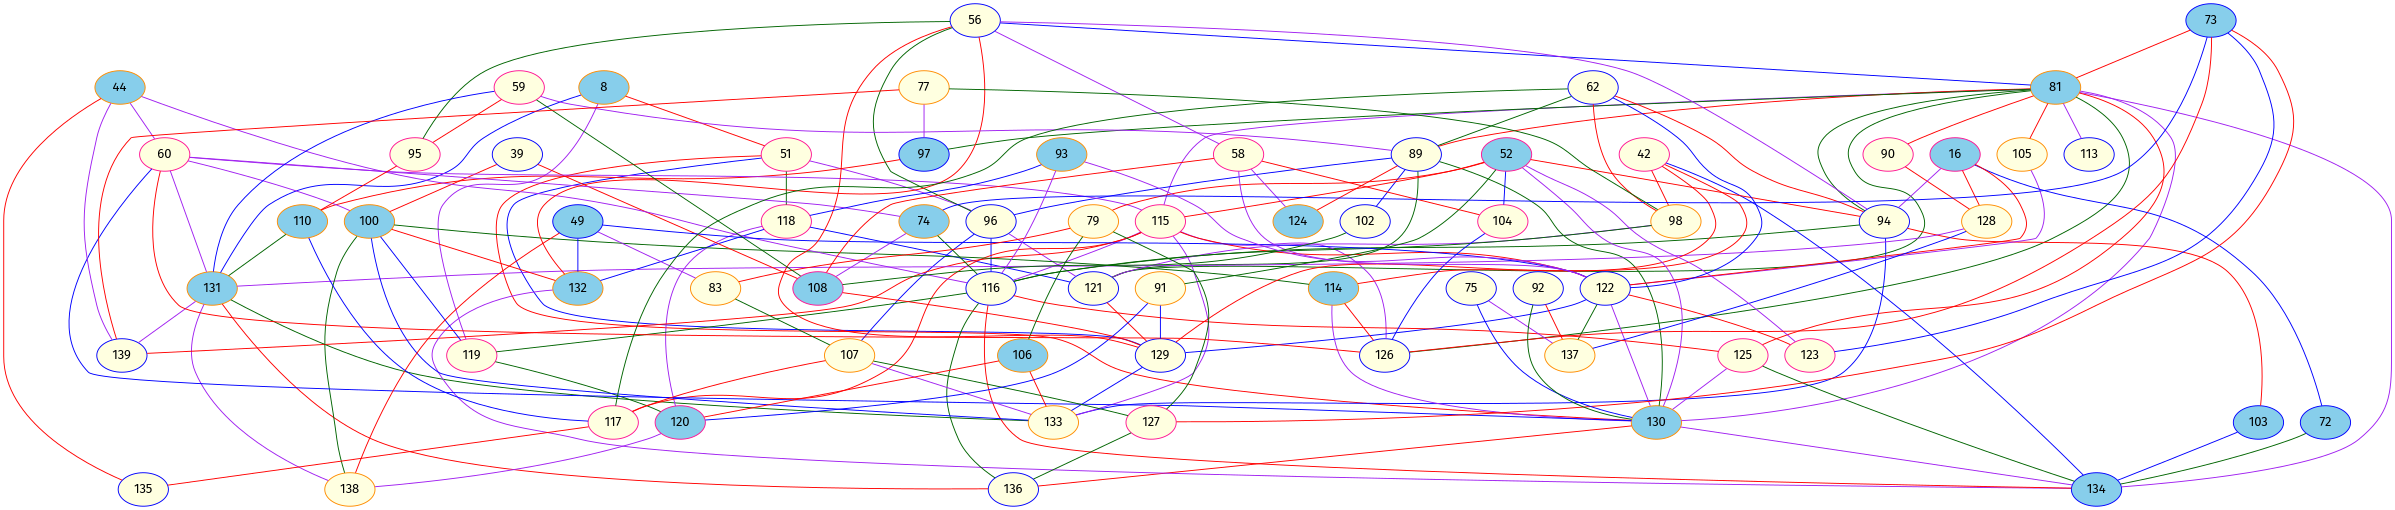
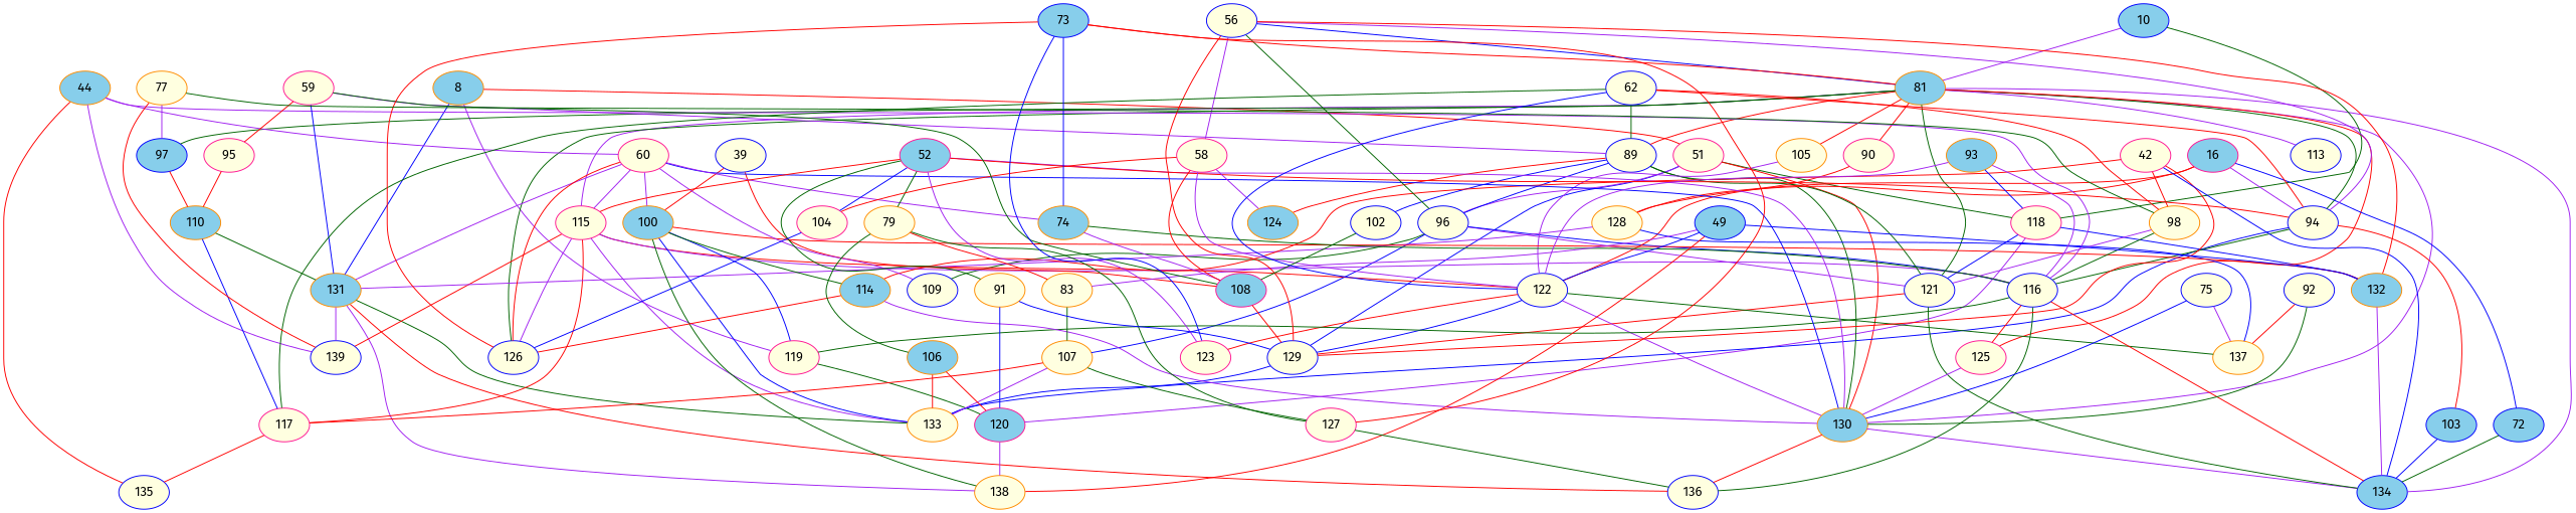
  graph {
    fontname="Fira Sans"
    node [color=blue fillcolor=lightyellow fontname="Fira Sans" style=filled]
    edge [color=red fontname="Fira Sans"]
    8 [color=darkorange fillcolor=skyblue]
    51 [color=deeppink]
    119 [color=deeppink super="+69"]
    131 [color=darkorange fillcolor=skyblue super="+9+27"]
    118 [color=deeppink super="+70"]
    129 [super="+86+111"]
    96 [super="+28+66"]
    130 [color=darkorange fillcolor=skyblue super="+41+78+99"]
    120 [color=deeppink fillcolor=skyblue]
    138 [color=darkorange super="+13"]
    139 [super="+40"]
    133 [color=darkorange super="+29"]
    136
    81 [color=darkorange fillcolor=skyblue super="+1+76+57+67"]
    94 [super="+22+24"]
    134 [fillcolor=skyblue super="+82+54"]
    115 [color=deeppink super="+7+45"]
    89 [super="+80+35+87"]
    126 [super="+88"]
    97 [fillcolor=skyblue]
    90 [color=deeppink]
    105 [color=darkorange]
    113 [super="+14"]
    121 [super="+112+48+55"]
    125 [color=deeppink]
+   10 [fillcolor=skyblue]
    132 [color=darkorange fillcolor=skyblue]
    16 [color=deeppink fillcolor=skyblue]
    72 [fillcolor=skyblue]
    122 [super="+85+61"]
    128 [color=darkorange]
    116 [super="+31+101+34"]
    103 [fillcolor=skyblue]
    123 [color=deeppink]
    137 [color=darkorange]
    100 [color=darkorange fillcolor=skyblue super="+65+32+84"]
    114 [color=darkorange fillcolor=skyblue]
    39
    108 [color=deeppink fillcolor=skyblue super="+11+26"]
    98 [color=darkorange super="+23"]
    42 [color=deeppink]
    60 [color=deeppink super="+43+36"]
    74 [color=darkorange fillcolor=skyblue]
+   109
    44 [color=darkorange fillcolor=skyblue]
    135
    49 [fillcolor=skyblue]
    83 [color=darkorange]
    107 [color=darkorange super="+50"]
    52 [color=deeppink fillcolor=skyblue super="+21+18"]
    79 [color=darkorange]
    91 [color=darkorange super="+71"]
    104 [color=deeppink]
    127 [color=deeppink]
    106 [color=darkorange fillcolor=skyblue]
    117 [color=deeppink super="+20"]
    56 [super="+5+2"]
    58 [color=deeppink super="+53"]
    95 [color=deeppink]
    124 [color=darkorange fillcolor=skyblue]
    110 [color=darkorange fillcolor=skyblue]
    102
    59 [color=deeppink]
    62
    73 [fillcolor=skyblue super="+68"]
    75
    77 [color=darkorange]
    92
    93 [color=darkorange fillcolor=skyblue super="+46"]
    8 -- 51
    8 -- 119 [color=purple]
    8 -- 131 [color=blue]
    51 -- 118 [color=darkgreen weight=2]
    51 -- 129 [color=blue]
    51 -- 96 [color=purple weight=2]
    51 -- 130
    119 -- 120 [color=darkgreen]
    131 -- 138 [color=purple]
    131 -- 139 [color=purple weight=2]
    131 -- 133 [color=darkgreen]
    131 -- 136
    118 -- 120 [color=purple]
    118 -- 121 [color=blue]
    118 -- 132 [color=blue]
    129 -- 133 [color=blue weight=2]
    96 -- 121 [color=purple weight=2]
    96 -- 116 [color=blue weight=2]
+   96 -- 109 [color=darkgreen]
    96 -- 107 [color=blue]
    130 -- 136
    130 -- 134 [color=purple]
    120 -- 138 [color=purple]
    81 -- 130 [color=purple weight=2]
    81 -- 94 [color=darkgreen]
    81 -- 134 [color=purple weight=2]
    81 -- 115 [color=purple]
    81 -- 89 [weight=3]
    81 -- 126 [color=darkgreen]
    81 -- 97 [color=darkgreen]
    81 -- 90
    81 -- 105 [weight=2]
    81 -- 113 [color=purple weight=4]
    81 -- 121 [color=darkgreen]
    81 -- 125
    94 -- 133 [color=blue]
    94 -- 116 [color=darkgreen weight=3]
    94 -- 103
    115 -- 139 [weight=2]
    115 -- 133 [color=purple]
    115 -- 126 [color=purple weight=2]
    115 -- 122 [weight=3]
    115 -- 116 [color=purple]
    115 -- 117
    89 -- 96 [color=blue weight=2]
    89 -- 130 [color=darkgreen weight=3]
    89 -- 121 [color=darkgreen weight=2]
    89 -- 124 [weight=2]
    89 -- 102 [color=blue]
    97 -- 110
    90 -- 128
    105 -- 122 [color=purple]
    121 -- 129
-   125 -- 134 [color=darkgreen]
+   121 -- 134 [color=darkgreen]
    125 -- 130 [color=purple]
+   10 -- 118 [color=darkgreen]
+   10 -- 81 [color=purple]
    132 -- 134 [color=purple weight=2]
    16 -- 94 [color=purple]
    16 -- 72 [color=blue]
    16 -- 122
    16 -- 128
    72 -- 134 [color=darkgreen weight=2]
    122 -- 129 [color=blue]
    122 -- 130 [color=purple weight=2]
    122 -- 123
    122 -- 137 [color=darkgreen]
    128 -- 131 [color=purple]
    128 -- 137 [color=blue]
    116 -- 119 [color=darkgreen]
    116 -- 136 [color=darkgreen]
    116 -- 134 [weight=2]
    116 -- 125
    103 -- 134 [color=blue]
    100 -- 119 [color=blue weight=3]
    100 -- 138 [color=darkgreen]
    100 -- 133 [color=blue]
    100 -- 132
    100 -- 114 [color=darkgreen]
    114 -- 130 [color=purple]
    114 -- 126
    39 -- 100
    39 -- 108
    108 -- 129 [weight=2]
    98 -- 121 [color=purple]
    98 -- 116 [color=darkgreen]
    42 -- 129
    42 -- 134 [color=blue]
    42 -- 114
    42 -- 98
    60 -- 131 [color=purple]
    60 -- 130 [color=blue]
    60 -- 115 [color=purple]
    60 -- 126
    60 -- 100 [color=purple]
    60 -- 74 [color=purple]
+   60 -- 109 [color=purple]
    74 -- 116 [color=darkgreen]
    74 -- 108 [color=purple]
    44 -- 139 [color=purple]
    44 -- 116 [color=purple]
    44 -- 60 [color=purple]
    44 -- 135
    49 -- 138 [weight=2]
    49 -- 132 [color=blue]
    49 -- 122 [color=blue]
    49 -- 83 [color=purple]
    83 -- 107 [color=darkgreen]
    107 -- 133 [color=purple]
    107 -- 127 [color=darkgreen]
    107 -- 117
    52 -- 130 [color=purple weight=2]
    52 -- 94 [weight=2]
    52 -- 115
    52 -- 123 [color=purple]
-   52 -- 79
+   52 -- 79 [color=darkgreen]
    52 -- 91 [color=darkgreen]
    52 -- 104 [color=blue]
    79 -- 83
    79 -- 127 [color=darkgreen]
    79 -- 106 [color=darkgreen]
    91 -- 129 [color=blue]
    91 -- 120 [color=blue]
    104 -- 126 [color=blue]
    127 -- 136 [color=darkgreen]
    106 -- 120
    106 -- 133
    117 -- 135
    56 -- 129 [weight=2]
    56 -- 96 [color=darkgreen]
    56 -- 81 [color=blue]
    56 -- 94 [color=purple]
    56 -- 132
    56 -- 58 [color=purple weight=2]
-   56 -- 95 [color=darkgreen]
    58 -- 122 [color=purple]
    58 -- 108
    58 -- 104
    58 -- 124 [color=purple]
    95 -- 110
    110 -- 131 [color=darkgreen]
    110 -- 117 [color=blue]
    102 -- 108 [color=darkgreen]
    59 -- 131 [color=blue]
    59 -- 89 [color=purple]
    59 -- 108 [color=darkgreen]
    59 -- 95
    62 -- 94
    62 -- 89 [color=darkgreen]
    62 -- 122 [color=blue]
    62 -- 98
    62 -- 117 [color=darkgreen]
    73 -- 81
    73 -- 126
    73 -- 123 [color=blue]
    73 -- 74 [color=blue weight=2]
    73 -- 127
    75 -- 130 [color=blue]
    75 -- 137 [color=purple]
    77 -- 139
    77 -- 97 [color=purple]
    77 -- 98 [color=darkgreen]
    92 -- 130 [color=darkgreen]
    92 -- 137
    93 -- 118 [color=blue]
    93 -- 122 [color=purple]
    93 -- 116 [color=purple]
  }
